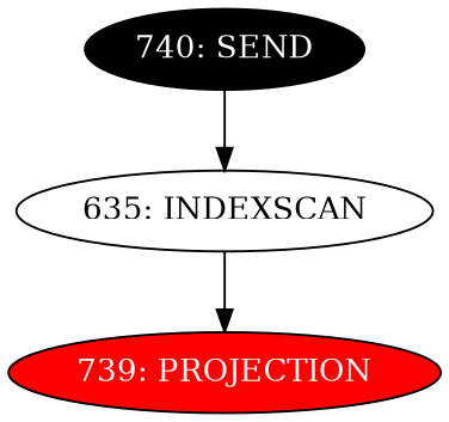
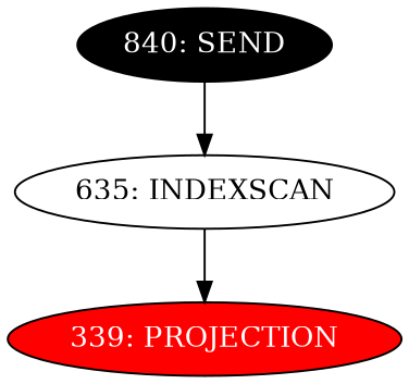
  digraph {
    node [fontcolor=white style=filled]
    n1 [label="635: INDEXSCAN" fontcolor="" style=""]
-   n2 [fillcolor=red label="739: PROJECTION"]
-   n3 [fillcolor=black label="740: SEND"]
+   n2 [fillcolor=red label="339: PROJECTION"]
+   n3 [fillcolor=black label="840: SEND"]
    n1 -> n2
    n3 -> n1
  }
